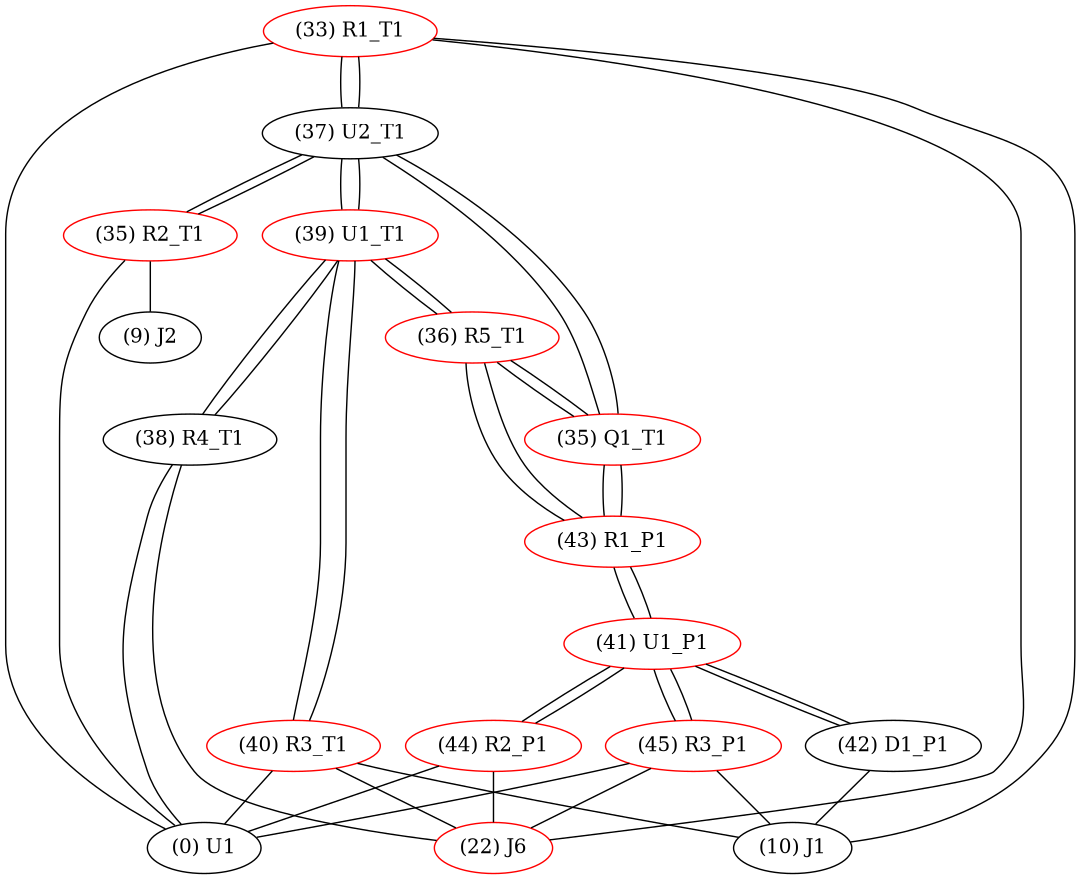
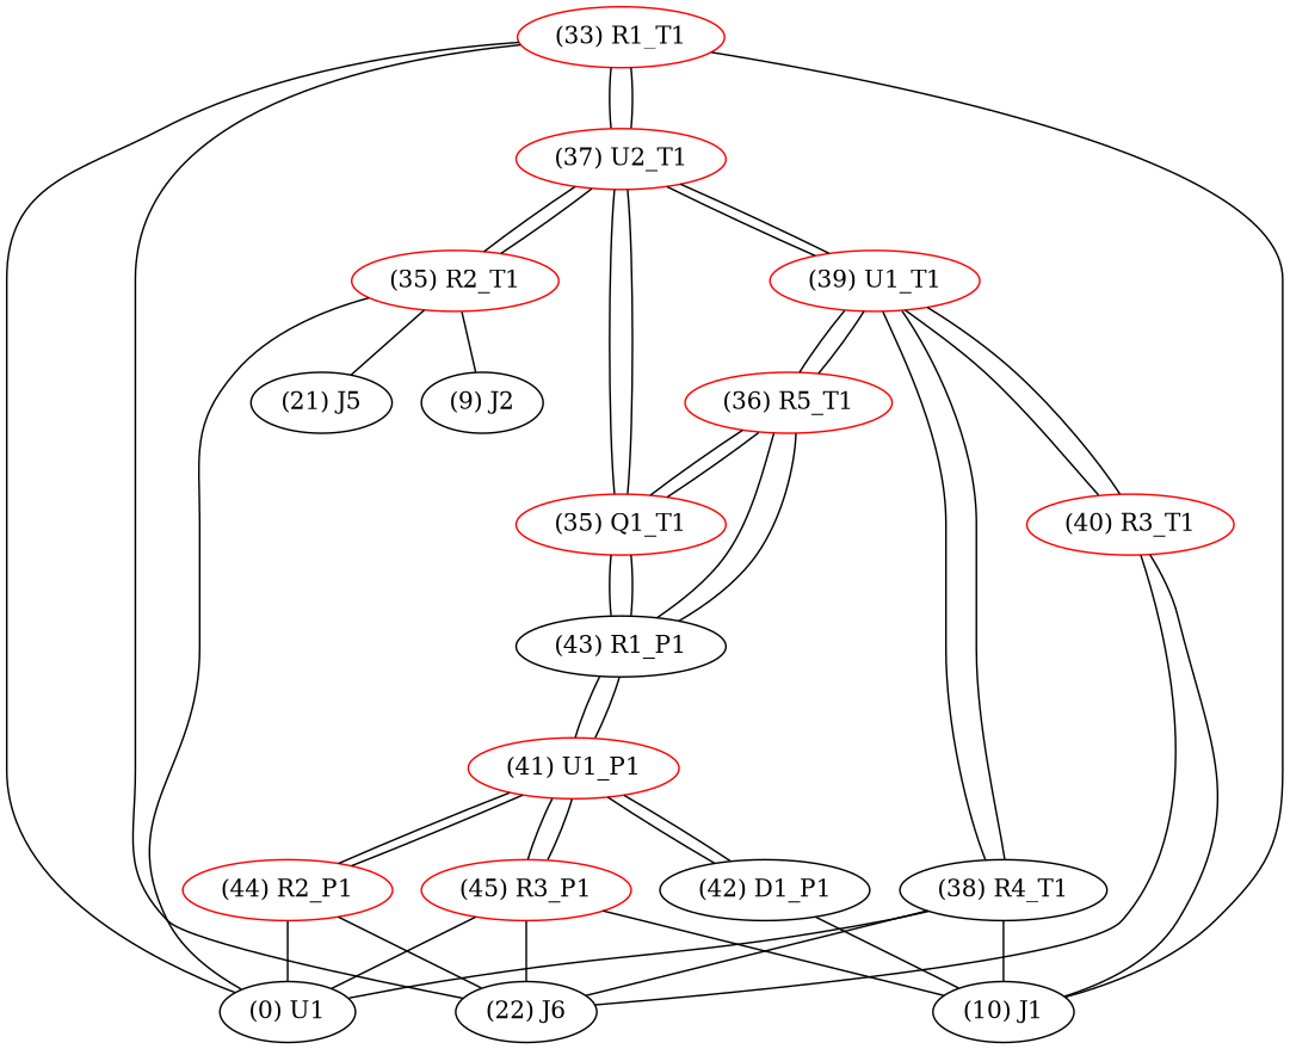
  graph {
    node [color=red]
    n1 [label="(33) R1_T1"]
-   n2 [label="(22) J6"]
+   n2 [label="(22) J6" color=""]
    n3 [label="(10) J1" color=""]
    n4 [label="(0) U1" color=""]
-   n5 [color=black label="(37) U2_T1"]
+   n5 [label="(37) U2_T1"]
    n6 [label="(35) R2_T1"]
    n7 [label="(35) Q1_T1"]
    n8 [label="(39) U1_T1"]
+   n9 [label="(21) J5" color=""]
    n10 [label="(9) J2" color=""]
-   n11 [label="(43) R1_P1"]
+   n11 [color=black label="(43) R1_P1"]
    n12 [label="(36) R5_T1"]
    n13 [color=black label="(38) R4_T1"]
    n14 [label="(40) R3_T1"]
    n15 [label="(41) U1_P1"]
    n16 [color=black label="(42) D1_P1"]
    n17 [label="(44) R2_P1"]
    n18 [label="(45) R3_P1"]
    n1 -- n2
    n1 -- n3
    n1 -- n4
    n1 -- n5
    n5 -- n1
    n5 -- n6
    n5 -- n7
    n5 -- n8
    n6 -- n4
    n6 -- n5
+   n6 -- n9
    n6 -- n10
    n7 -- n5
    n7 -- n11
    n7 -- n12
    n8 -- n5
    n8 -- n12
    n8 -- n13
    n8 -- n14
    n11 -- n7
    n11 -- n12
    n11 -- n15
    n12 -- n7
    n12 -- n8
    n12 -- n11
    n13 -- n2
+   n13 -- n3
    n13 -- n4
    n13 -- n8
    n14 -- n2
    n14 -- n3
-   n14 -- n4
    n14 -- n8
    n15 -- n11
    n15 -- n16
    n15 -- n17
    n15 -- n18
    n16 -- n3
    n16 -- n15
    n17 -- n2
    n17 -- n4
    n17 -- n15
    n18 -- n2
    n18 -- n3
    n18 -- n4
    n18 -- n15
  }
